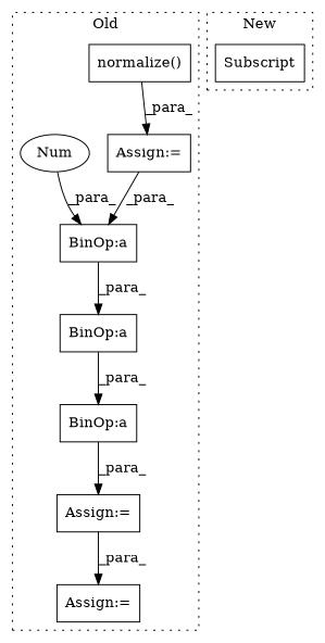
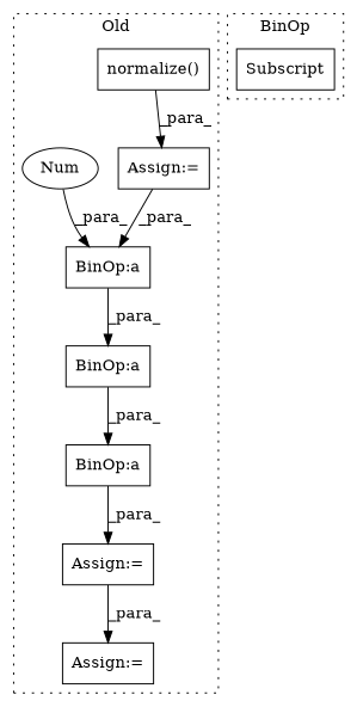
  digraph {
    node [a=68 l=3 shape=box]
    n1 [a=75 l="27,16" label="normalize()" s="1482,1518"]
    n2 [label="Assign:=" s=1702]
    n3 [label="Assign:=" s=1479]
    n4 [a=82 label="BinOp:a" s=1684]
    n5 [a=76 l=1 label=Num s=1687 shape=ellipse]
    n6 [a=82 label="BinOp:a" s=1665]
    n7 [a=82 label="BinOp:a" s=1658]
    n8 [label="Assign:=" s=1645]
    n9 [a=63 l="9,0" label=Subscript s="428,0"]
    subgraph cluster_1 {
      label=Old
      style=dotted
      n1
      n2
      n3
      n4
      n5
      n6
      n7
      n8
    }
    subgraph cluster_2 {
-     label=New
+     label=BinOp
      style=dotted
      n9
    }
    n1 -> n3 [label=_para_]
    n3 -> n4 [label=_para_]
    n4 -> n6 [label=_para_]
    n5 -> n4 [label=_para_]
    n6 -> n7 [label=_para_]
    n7 -> n8 [label=_para_]
    n8 -> n2 [label=_para_]
  }
